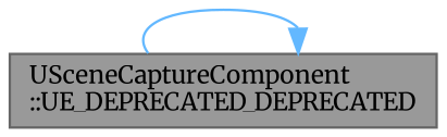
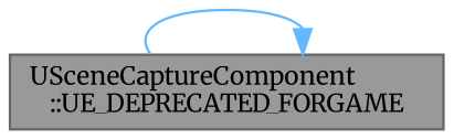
  digraph {
    rankdir=RL
    fontname=Merriweather
-   n1 [color=gray40 fillcolor=grey60 fontcolor=black fontname=Merriweather fontsize=10 height=0.2 label="USceneCaptureComponent\l::UE_DEPRECATED_DEPRECATED" shape=box style=filled width=0.4]
+   n1 [color=gray40 fillcolor=grey60 fontcolor=black fontname=Merriweather fontsize=10 height=0.2 label="USceneCaptureComponent\l::UE_DEPRECATED_FORGAME" shape=box style=filled width=0.4]
    n1 -> n1 [color=steelblue1 dir=back fontname=Merriweather fontsize=10 labelfontname=Helvetica labelfontsize=10 style=solid]
  }
